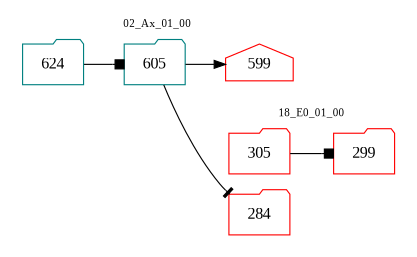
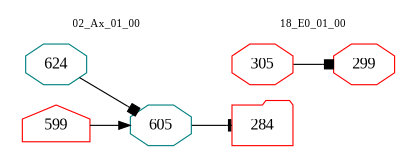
  digraph {
    fontname="Liberation Serif"
    rankdir=LR
    node [color=red fontname="Liberation Serif" shape=folder]
    edge [arrowhead=box color=black fontname="Liberation Serif"]
-   n1 [color=teal label=624]
-   n2 [color=teal label=605]
+   n1 [color=teal label=624 shape=octagon]
+   n2 [color=teal label=605 shape=octagon]
    n3 [label=599 shape=house]
-   n4 [label=305]
-   n5 [label=299]
+   n4 [label=305 shape=octagon]
+   n5 [label=299 shape=octagon]
    n6 [label=284]
    subgraph cluster_1 {
      color=white
      fontsize=10
      label="02_Ax_01_00"
      n1
      n2
      n3
    }
    subgraph cluster_2 {
      color=white
      fontsize=10
      label="18_E0_01_00"
      n4
      n5
      n6
    }
    n1 -> n2
-   n2 -> n3 [arrowhead=normal]
+   n3 -> n2 [arrowhead=normal]
    n2 -> n6 [arrowhead=tee]
    n4 -> n5
  }
